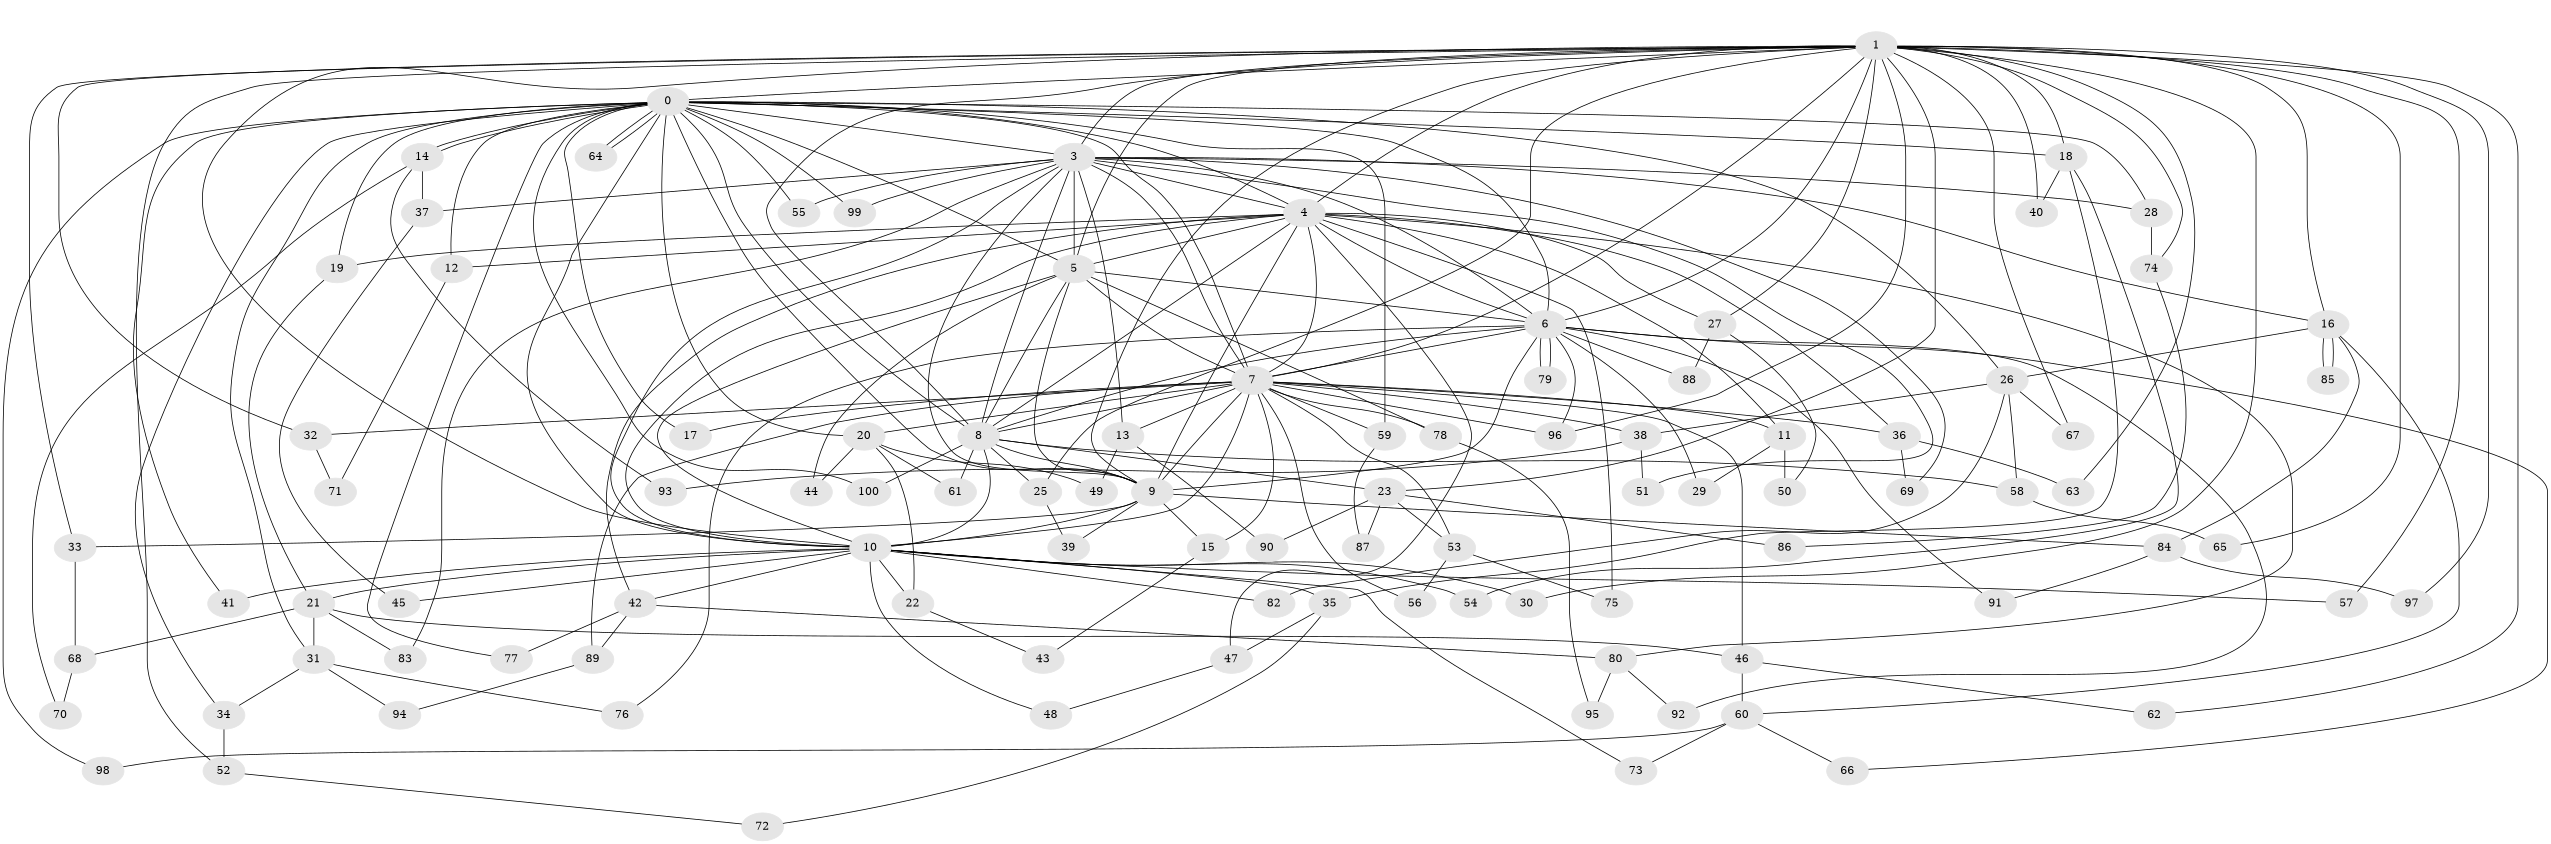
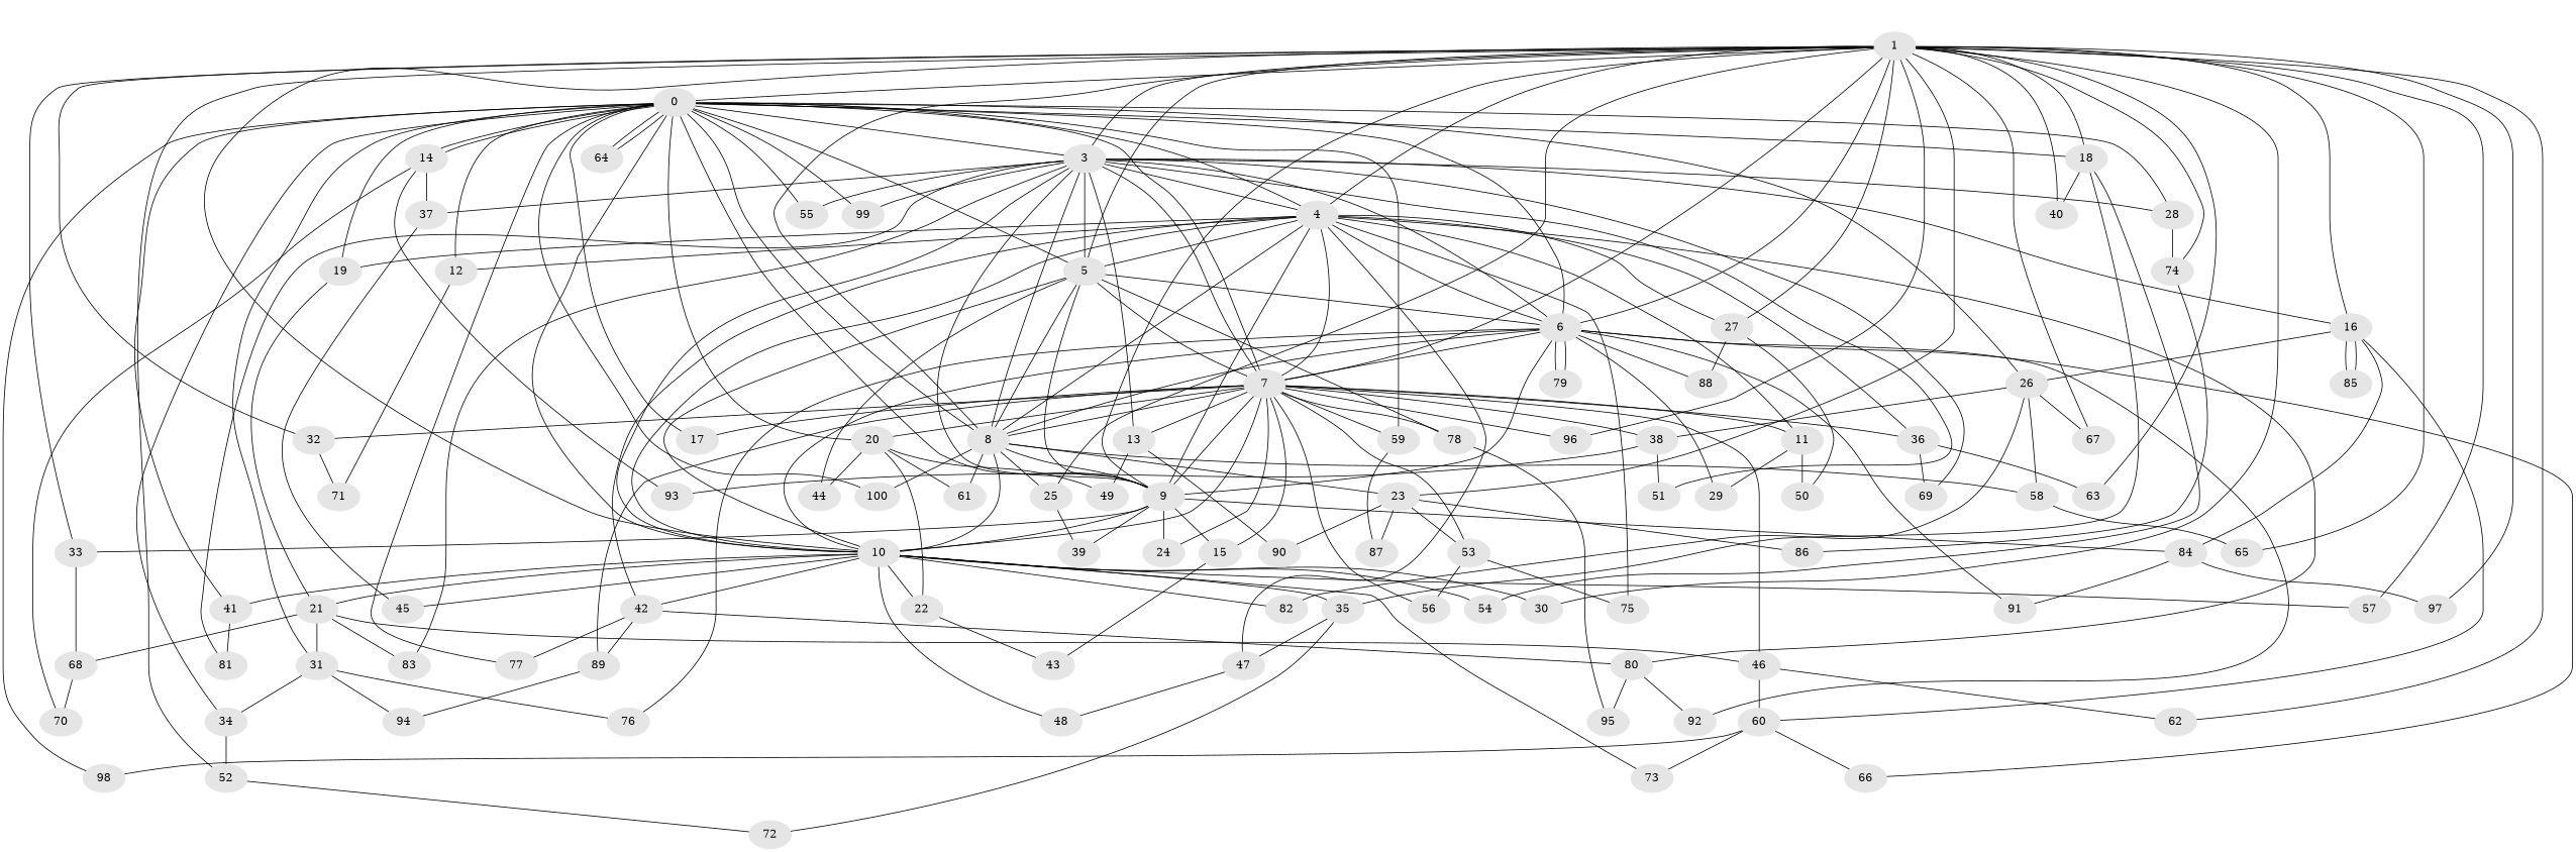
  graph {
    node [color=gray90 style=filled]
    n1 [label=0]
    1
    3
    4
    5
    6
    7
    8
    9
    10
    16
    18
    23
    25
    27
    30
    32
    33
    40
    52
    57
    62
    63
    65
    67
    74
    96
    97
    12
    14
    17
    19
    20
    26
    28
    31
    34
    41
    55
    59
    64
    77
    98
    99
    100
    13
    37
    51
    69
+   81
    83
    11
    36
    42
    47
    75
    80
    44
    78
    29
    66
    76
    79
    88
    91
    92
    15
+   24
    38
    46
    53
    56
    89
    58
    61
    39
    84
    21
    22
    35
    45
    48
    54
    73
    82
    60
    85
    90
    86
    87
    50
    71
    68
    72
    70
    93
    49
    94
    95
    43
    n1 -- 3
    n1 -- 4
    n1 -- 5
    n1 -- 6
    n1 -- 7
    n1 -- 8
    n1 -- 9
    n1 -- 10
    n1 -- 18
    n1 -- 12
    n1 -- 14
    n1 -- 14
    n1 -- 17
    n1 -- 19
    n1 -- 20
    n1 -- 26
    n1 -- 28
    n1 -- 31
    n1 -- 34
    n1 -- 41
    n1 -- 55
    n1 -- 59
    n1 -- 64
    n1 -- 64
    n1 -- 77
    n1 -- 98
    n1 -- 99
    n1 -- 100
    1 -- n1
    1 -- 3
    1 -- 4
    1 -- 5
    1 -- 6
    1 -- 7
    1 -- 8
    1 -- 9
    1 -- 10
    1 -- 16
    1 -- 18
    1 -- 23
    1 -- 25
    1 -- 27
    1 -- 30
    1 -- 32
    1 -- 33
    1 -- 40
    1 -- 52
    1 -- 57
    1 -- 62
    1 -- 63
    1 -- 65
    1 -- 67
    1 -- 74
    1 -- 96
    1 -- 97
    3 -- 4
    3 -- 5
    3 -- 6
    3 -- 7
    3 -- 8
    3 -- 9
    3 -- 10
    3 -- 16
    3 -- 28
    3 -- 55
    3 -- 99
    3 -- 13
    3 -- 37
    3 -- 51
    3 -- 69
+   3 -- 81
    3 -- 83
    4 -- 5
    4 -- 6
    4 -- 7
    4 -- 8
    4 -- 9
    4 -- 10
    4 -- 27
    4 -- 12
    4 -- 19
    4 -- 11
    4 -- 36
    4 -- 42
    4 -- 47
    4 -- 75
    4 -- 80
    5 -- 6
    5 -- 7
    5 -- 8
    5 -- 9
    5 -- 10
    5 -- 44
    5 -- 78
    6 -- 7
    6 -- 8
    6 -- 9
-   6 -- 96
+   6 -- 10
    6 -- 29
    6 -- 66
    6 -- 76
    6 -- 79
    6 -- 79
    6 -- 88
    6 -- 91
    6 -- 92
    7 -- 8
    7 -- 9
    7 -- 10
    7 -- 32
    7 -- 96
    7 -- 17
    7 -- 20
    7 -- 59
    7 -- 13
    7 -- 11
    7 -- 36
    7 -- 78
    7 -- 15
+   7 -- 24
    7 -- 38
    7 -- 46
    7 -- 53
    7 -- 56
    7 -- 89
    8 -- 9
    8 -- 10
    8 -- 23
    8 -- 25
    8 -- 100
    8 -- 58
    8 -- 61
    9 -- 10
    9 -- 33
    9 -- 15
+   9 -- 24
    9 -- 39
    9 -- 84
    10 -- 30
    10 -- 57
    10 -- 41
    10 -- 42
    10 -- 21
    10 -- 22
    10 -- 35
    10 -- 45
    10 -- 48
    10 -- 54
    10 -- 73
    10 -- 82
    16 -- 26
    16 -- 84
    16 -- 60
    16 -- 85
    16 -- 85
    18 -- 40
    18 -- 35
    18 -- 54
    23 -- 53
    23 -- 90
    23 -- 86
    23 -- 87
    25 -- 39
    27 -- 88
    27 -- 50
    32 -- 71
    33 -- 68
    52 -- 72
    74 -- 86
    12 -- 71
    14 -- 37
    14 -- 70
    14 -- 93
    19 -- 21
    20 -- 44
    20 -- 61
    20 -- 22
    20 -- 49
    26 -- 67
    26 -- 38
    26 -- 58
    26 -- 82
    28 -- 74
    31 -- 34
    31 -- 76
    31 -- 94
    34 -- 52
+   41 -- 81
    59 -- 87
    13 -- 90
    13 -- 49
    37 -- 45
    11 -- 29
    11 -- 50
    36 -- 63
    36 -- 69
    42 -- 77
    42 -- 80
    42 -- 89
    47 -- 48
    80 -- 92
    80 -- 95
    78 -- 95
    15 -- 43
    38 -- 51
    38 -- 93
    46 -- 62
    46 -- 60
    53 -- 75
    53 -- 56
    89 -- 94
    58 -- 65
    84 -- 97
    84 -- 91
    21 -- 31
    21 -- 83
    21 -- 46
    21 -- 68
    22 -- 43
    35 -- 47
    35 -- 72
    60 -- 98
    60 -- 66
    60 -- 73
    68 -- 70
  }
